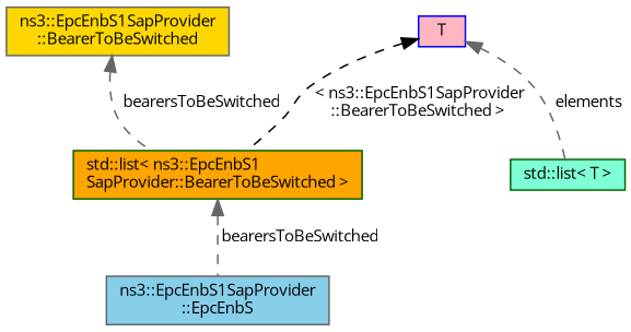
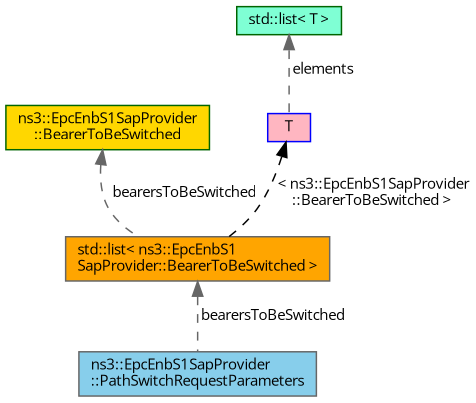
  digraph {
    fontname="Open Sans"
    node [color=gray40 fontname="Open Sans" fontsize=10 shape=record style=filled]
    edge [color=gray40 dir=back fontname="Open Sans" fontsize=10 labelfontname=Helvetica labelfontsize=10 style=dashed]
-   n1 [fillcolor=skyblue fontcolor=black height=0.2 label="ns3::EpcEnbS1SapProvider\l::EpcEnbS" width=0.4]
-   n2 [color=darkgreen fillcolor=orange height=0.2 label="std::list\< ns3::EpcEnbS1\lSapProvider::BearerToBeSwitched \>" width=0.4]
-   n3 [fillcolor=gold height=0.2 label="ns3::EpcEnbS1SapProvider\l::BearerToBeSwitched" width=0.4]
+   n1 [fillcolor=skyblue fontcolor=black height=0.2 label="ns3::EpcEnbS1SapProvider\l::PathSwitchRequestParameters" width=0.4]
+   n2 [fillcolor=orange height=0.2 label="std::list\< ns3::EpcEnbS1\lSapProvider::BearerToBeSwitched \>" width=0.4]
+   n3 [color=darkgreen fillcolor=gold height=0.2 label="ns3::EpcEnbS1SapProvider\l::BearerToBeSwitched" width=0.4]
    n4 [color=darkgreen fillcolor=aquamarine height=0.2 label="std::list\< T \>" width=0.4]
    n5 [color=blue fillcolor=lightpink height=0.2 label=T width=0.4]
    n2 -> n1 [label=" bearersToBeSwitched"]
    n3 -> n2 [label=" bearersToBeSwitched"]
    n5 -> n2 [color=black label=" \< ns3::EpcEnbS1SapProvider\l::BearerToBeSwitched \>"]
-   n5 -> n4 [label=" elements"]
+   n4 -> n5 [label=" elements"]
  }
